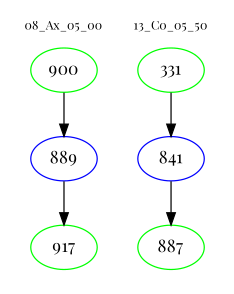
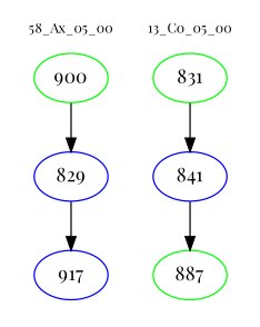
  digraph {
    fontname="Playfair Display"
    node [color=green fontname="Playfair Display"]
    edge [color=black fontname="Playfair Display"]
    n1 [label=900]
-   n2 [color=blue label=889]
-   n3 [label=917]
-   n4 [label=331]
+   n2 [color=blue label=829]
+   n3 [color=blue label=917]
+   n4 [label=831]
    n5 [color=blue label=841]
    n6 [label=887]
    subgraph cluster_1 {
      color=white
      fontsize=10
-     label="08_Ax_05_00"
+     label="58_Ax_05_00"
      n1
      n2
      n3
    }
    subgraph cluster_2 {
      color=white
      fontsize=10
-     label="13_C0_05_50"
+     label="13_C0_05_00"
      n4
      n5
      n6
    }
    n1 -> n2
    n2 -> n3
    n4 -> n5
    n5 -> n6
  }
